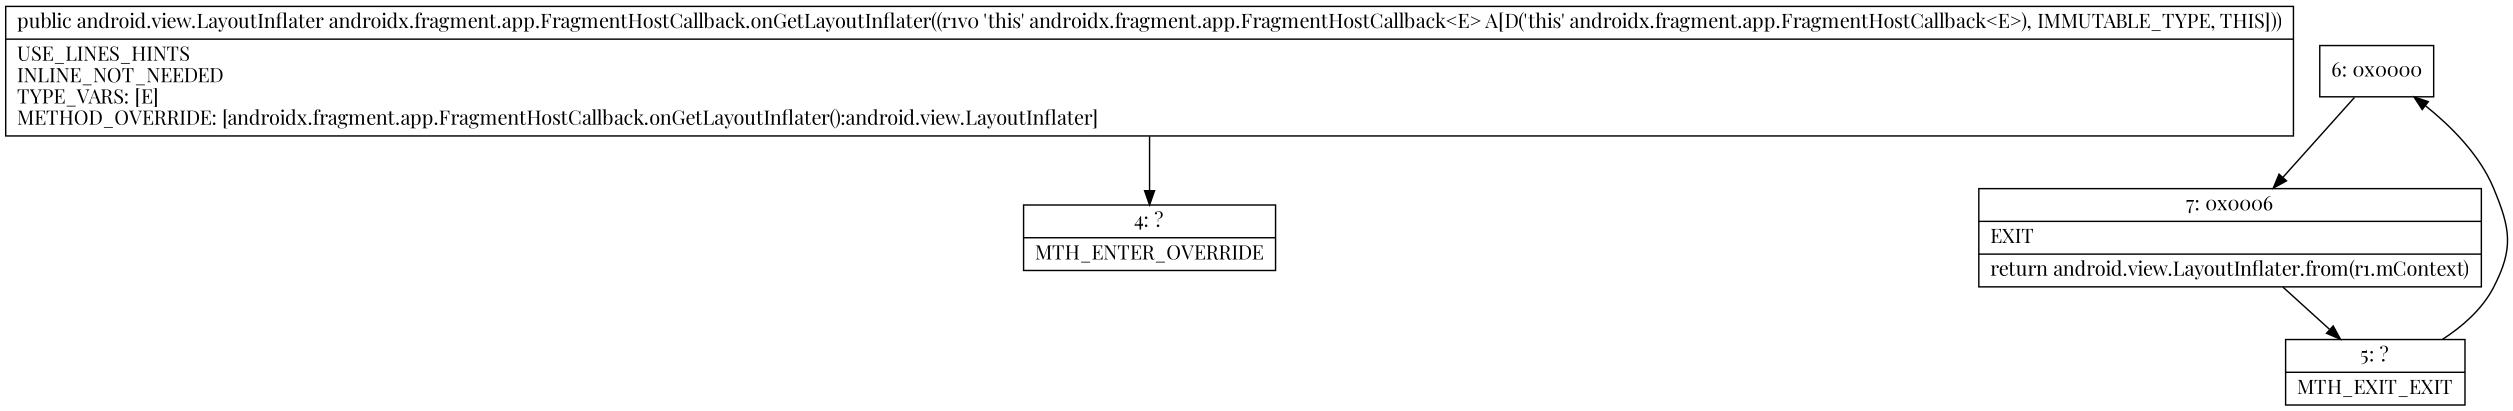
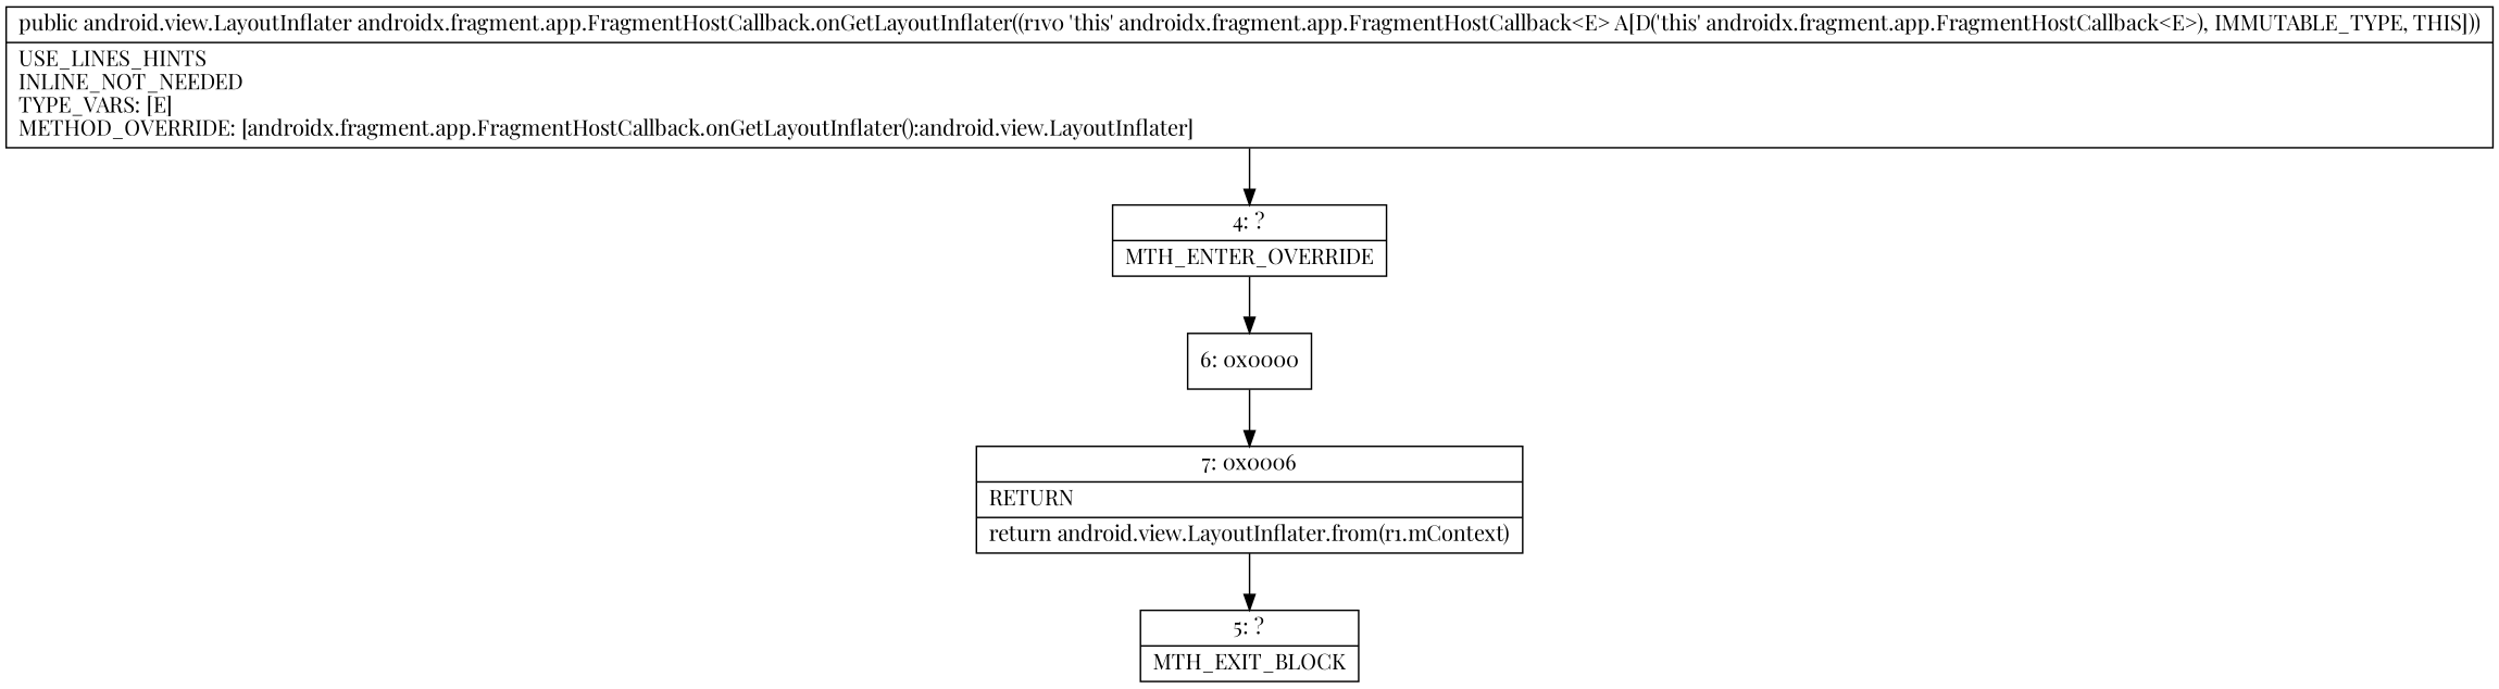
  digraph {
    fontname="Playfair Display"
    node [fontname="Playfair Display" shape=record]
    edge [fontname="Playfair Display"]
    n1 [label="{4\:\ ?|MTH_ENTER_OVERRIDE\l}"]
    n2 [label="{6\:\ 0x0000}"]
-   n3 [label="{7\:\ 0x0006|EXIT\l|return android.view.LayoutInflater.from(r1.mContext)\l}"]
-   n4 [label="{5\:\ ?|MTH_EXIT_EXIT\l}"]
+   n3 [label="{7\:\ 0x0006|RETURN\l|return android.view.LayoutInflater.from(r1.mContext)\l}"]
+   n4 [label="{5\:\ ?|MTH_EXIT_BLOCK\l}"]
    n5 [label="{public android.view.LayoutInflater androidx.fragment.app.FragmentHostCallback.onGetLayoutInflater((r1v0 'this' androidx.fragment.app.FragmentHostCallback\<E\> A[D('this' androidx.fragment.app.FragmentHostCallback\<E\>), IMMUTABLE_TYPE, THIS]))  | USE_LINES_HINTS\lINLINE_NOT_NEEDED\lTYPE_VARS: [E]\lMETHOD_OVERRIDE: [androidx.fragment.app.FragmentHostCallback.onGetLayoutInflater():android.view.LayoutInflater]\l}"]
-   n4 -> n2
+   n1 -> n2
    n2 -> n3
    n3 -> n4
    n5 -> n1
  }
